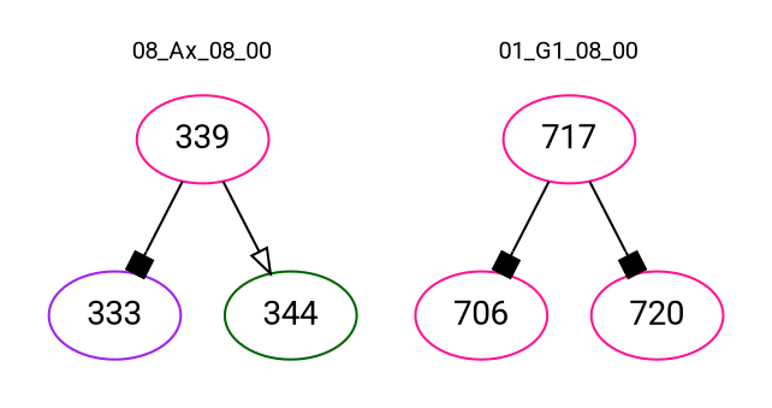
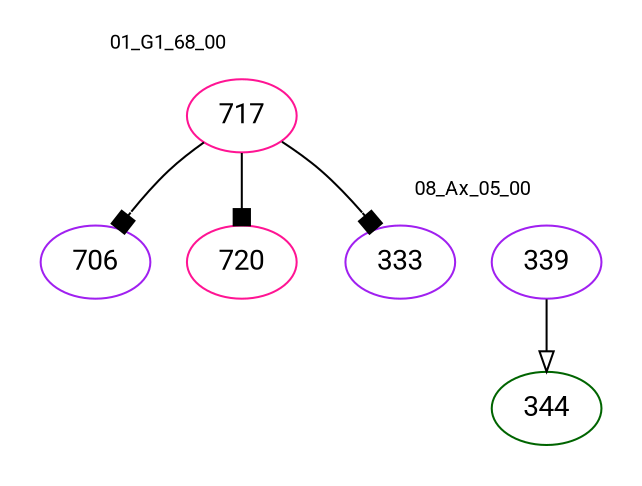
  digraph {
    fontname=Roboto
    node [color=deeppink fontname=Roboto]
    edge [arrowhead=box color=black fontname=Roboto]
-   n1 [label=339]
+   n1 [color=purple label=339]
    n2 [color=purple label=333]
    n3 [color=darkgreen label=344]
    n4 [label=717]
-   n5 [label=706]
+   n5 [color=purple label=706]
    n6 [label=720]
    subgraph cluster_1 {
      color=white
      fontsize=10
-     label="08_Ax_08_00"
+     label="08_Ax_05_00"
      n1
      n2
      n3
    }
    subgraph cluster_2 {
      color=white
      fontsize=10
-     label="01_G1_08_00"
+     label="01_G1_68_00"
      n4
      n5
      n6
    }
-   n1 -> n2
+   n4 -> n2
    n1 -> n3 [arrowhead=onormal]
    n4 -> n5
    n4 -> n6
  }
